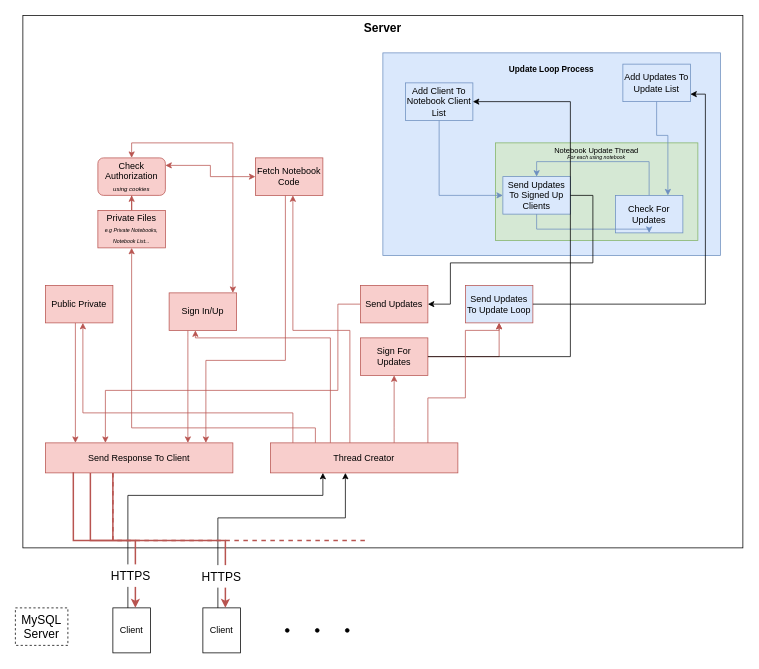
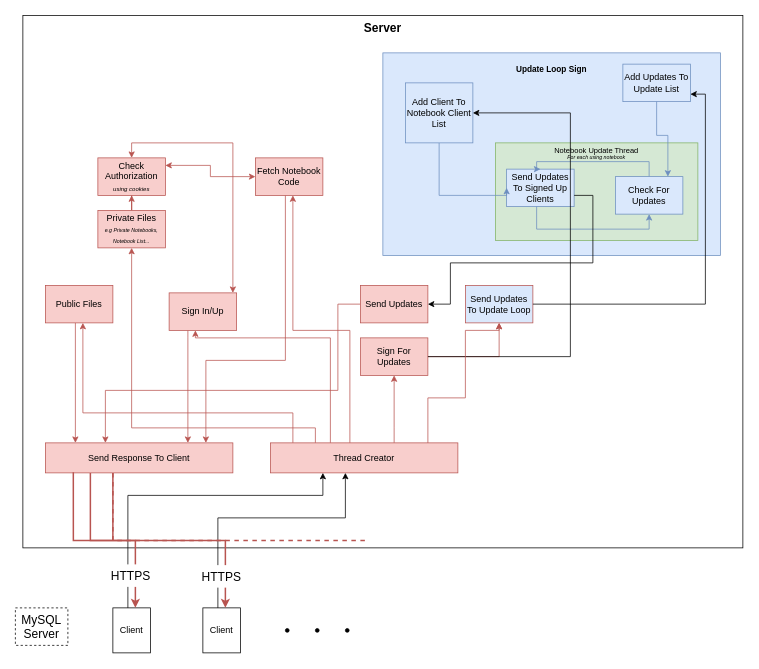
  <mxCell id="0" />
  <mxCell id="1" parent="0" />
  <mxCell id="2" value="&lt;font size=&quot;1&quot;&gt;&lt;b style=&quot;font-size: 16px&quot;&gt;Server&lt;/b&gt;&lt;/font&gt;" style="rounded=0;whiteSpace=wrap;html=1;fontSize=7;verticalAlign=top;" parent="1" vertex="1"><mxGeometry x="30" y="20" width="960" height="710" as="geometry" /></mxCell>
  <mxCell id="3" value="Send Response To Client" style="whiteSpace=wrap;html=1;fillColor=#f8cecc;strokeColor=#b85450;" parent="1" vertex="1"><mxGeometry x="60" y="590" width="250" height="40" as="geometry" /></mxCell>
  <mxCell id="4" style="edgeStyle=orthogonalEdgeStyle;rounded=0;orthogonalLoop=1;jettySize=auto;html=1;fontSize=11;startArrow=none;startFill=0;endArrow=classic;endFill=1;fillColor=#f8cecc;strokeColor=#b85450;" parent="1" source="5" target="3" edge="1"><mxGeometry relative="1" as="geometry"><Array as="points"><mxPoint x="100" y="510" /><mxPoint x="100" y="510" /></Array></mxGeometry></mxCell>
- <mxCell id="5" value="Public Private" style="whiteSpace=wrap;html=1;fillColor=#f8cecc;strokeColor=#b85450;" parent="1" vertex="1"><mxGeometry x="60" y="380" width="90" height="50" as="geometry" /></mxCell>
+ <mxCell id="5" value="Public Files" style="whiteSpace=wrap;html=1;fillColor=#f8cecc;strokeColor=#b85450;" parent="1" vertex="1"><mxGeometry x="60" y="380" width="90" height="50" as="geometry" /></mxCell>
  <mxCell id="6" style="edgeStyle=orthogonalEdgeStyle;rounded=0;orthogonalLoop=1;jettySize=auto;html=1;startArrow=none;startFill=0;endArrow=classic;endFill=1;fillColor=#f8cecc;strokeColor=#b85450;" parent="1" source="9" target="3" edge="1"><mxGeometry relative="1" as="geometry"><mxPoint x="244.51" y="547.6" as="targetPoint" /><Array as="points"><mxPoint x="250" y="450" /><mxPoint x="250" y="450" /></Array></mxGeometry></mxCell>
  <mxCell id="7" style="edgeStyle=orthogonalEdgeStyle;rounded=0;orthogonalLoop=1;jettySize=auto;html=1;entryX=0.5;entryY=0;entryDx=0;entryDy=0;fontSize=7;startArrow=classic;startFill=1;endArrow=classic;endFill=1;fillColor=#f8cecc;strokeColor=#b85450;" parent="1" source="9" target="21" edge="1"><mxGeometry relative="1" as="geometry"><Array as="points"><mxPoint x="310" y="405" /><mxPoint x="310" y="190" /><mxPoint x="175" y="190" /></Array></mxGeometry></mxCell>
  <mxCell id="8" style="edgeStyle=orthogonalEdgeStyle;rounded=0;orthogonalLoop=1;jettySize=auto;html=1;fontSize=16;startArrow=classic;startFill=1;endArrow=none;endFill=0;fillColor=#f8cecc;strokeColor=#b85450;" parent="1" source="9" target="46" edge="1"><mxGeometry relative="1" as="geometry"><Array as="points"><mxPoint x="260" y="450" /><mxPoint x="440" y="450" /></Array></mxGeometry></mxCell>
  <mxCell id="9" value="Sign In/Up" style="whiteSpace=wrap;html=1;fillColor=#f8cecc;strokeColor=#b85450;" parent="1" vertex="1"><mxGeometry x="225" y="390" width="90" height="50" as="geometry" /></mxCell>
  <mxCell id="10" style="edgeStyle=orthogonalEdgeStyle;rounded=0;orthogonalLoop=1;jettySize=auto;html=1;startArrow=none;startFill=0;endArrow=classic;endFill=1;fillColor=#f8cecc;strokeColor=#b85450;" parent="1" source="12" target="3" edge="1"><mxGeometry relative="1" as="geometry"><mxPoint x="280" y="550" as="targetPoint" /><Array as="points"><mxPoint x="380" y="480" /><mxPoint x="274" y="480" /></Array></mxGeometry></mxCell>
  <mxCell id="11" style="edgeStyle=orthogonalEdgeStyle;rounded=0;orthogonalLoop=1;jettySize=auto;html=1;fontSize=16;startArrow=classic;startFill=1;endArrow=none;endFill=0;fillColor=#f8cecc;strokeColor=#b85450;" parent="1" source="12" target="46" edge="1"><mxGeometry relative="1" as="geometry"><Array as="points"><mxPoint x="390" y="440" /><mxPoint x="466" y="440" /></Array></mxGeometry></mxCell>
  <mxCell id="12" value="Fetch Notebook Code" style="whiteSpace=wrap;html=1;fillColor=#f8cecc;strokeColor=#b85450;" parent="1" vertex="1"><mxGeometry x="340" y="210" width="90" height="50" as="geometry" /></mxCell>
  <mxCell id="13" style="edgeStyle=orthogonalEdgeStyle;rounded=0;orthogonalLoop=1;jettySize=auto;html=1;startArrow=classic;startFill=1;endArrow=none;endFill=0;fillColor=#f8cecc;strokeColor=#b85450;" parent="1" source="15" target="46" edge="1"><mxGeometry relative="1" as="geometry"><mxPoint x="330" y="629" as="targetPoint" /><Array as="points"><mxPoint x="525" y="570" /><mxPoint x="525" y="570" /></Array></mxGeometry></mxCell>
  <mxCell id="14" style="edgeStyle=orthogonalEdgeStyle;rounded=0;orthogonalLoop=1;jettySize=auto;html=1;fontSize=11;startArrow=none;startFill=0;endArrow=classic;endFill=1;fillColor=#f8cecc;strokeColor=#b85450;" parent="1" source="15" target="16" edge="1"><mxGeometry relative="1" as="geometry" /></mxCell>
  <mxCell id="15" value="Sign For Updates" style="whiteSpace=wrap;html=1;strokeColor=#b85450;fillColor=#f8cecc;" parent="1" vertex="1"><mxGeometry x="480" y="450" width="90" height="50" as="geometry" /></mxCell>
  <mxCell id="16" value="Send Updates To Update Loop" style="whiteSpace=wrap;html=1;fillColor=#dae8fc;strokeColor=#b85450;" parent="1" vertex="1"><mxGeometry x="620" y="380" width="90" height="50" as="geometry" /></mxCell>
  <mxCell id="17" style="edgeStyle=orthogonalEdgeStyle;rounded=0;orthogonalLoop=1;jettySize=auto;html=1;fontSize=11;startArrow=none;startFill=0;endArrow=classic;endFill=1;fillColor=#f8cecc;strokeColor=#b85450;" parent="1" source="18" target="3" edge="1"><mxGeometry relative="1" as="geometry"><mxPoint x="310" y="632" as="targetPoint" /><Array as="points"><mxPoint x="450" y="405" /><mxPoint x="450" y="520" /><mxPoint x="140" y="520" /></Array></mxGeometry></mxCell>
  <mxCell id="18" value="Send Updates" style="whiteSpace=wrap;html=1;strokeColor=#b85450;fillColor=#f8cecc;" parent="1" vertex="1"><mxGeometry x="480" y="380" width="90" height="50" as="geometry" /></mxCell>
  <mxCell id="19" style="edgeStyle=orthogonalEdgeStyle;rounded=0;orthogonalLoop=1;jettySize=auto;html=1;entryX=0.5;entryY=1;entryDx=0;entryDy=0;fontSize=11;startArrow=none;startFill=0;endArrow=classic;endFill=1;fillColor=#f8cecc;strokeColor=#b85450;" parent="1" source="20" target="21" edge="1"><mxGeometry relative="1" as="geometry" /></mxCell>
  <mxCell id="20" value="Private Files&lt;br&gt;&lt;div&gt;&lt;i style=&quot;font-size: 7px ; line-height: 1.2&quot;&gt;e.g Private Notebooks, Notebook List...&lt;/i&gt;&lt;/div&gt;" style="whiteSpace=wrap;html=1;strokeColor=#b85450;fillColor=#f8cecc;" parent="1" vertex="1"><mxGeometry x="130" y="280" width="90" height="50" as="geometry" /></mxCell>
- <mxCell id="21" value="Check Authorization&lt;br&gt;&lt;font style=&quot;font-size: 8px&quot;&gt;&lt;i&gt;using cookies&lt;/i&gt;&lt;/font&gt;" style="whiteSpace=wrap;html=1;strokeColor=#b85450;fillColor=#f8cecc;rounded=1;" parent="1" vertex="1"><mxGeometry x="130" y="210" width="90" height="50" as="geometry" /></mxCell>
+ <mxCell id="21" value="Check Authorization&lt;br&gt;&lt;font style=&quot;font-size: 8px&quot;&gt;&lt;i&gt;using cookies&lt;/i&gt;&lt;/font&gt;" style="whiteSpace=wrap;html=1;strokeColor=#b85450;fillColor=#f8cecc;" parent="1" vertex="1"><mxGeometry x="130" y="210" width="90" height="50" as="geometry" /></mxCell>
  <mxCell id="22" value="" style="group;fillColor=default;" parent="1" vertex="1" connectable="0"><mxGeometry x="510" y="70" width="450" height="270" as="geometry" /></mxCell>
- <mxCell id="23" value="&lt;h2 style=&quot;font-size: 11px;&quot;&gt;Update Loop Process&lt;/h2&gt;" style="whiteSpace=wrap;html=1;strokeColor=#6c8ebf;fillColor=#dae8fc;horizontal=1;verticalAlign=top;fontSize=11;" parent="22" vertex="1"><mxGeometry width="450" height="270" as="geometry" /></mxCell>
+ <mxCell id="23" value="&lt;h2 style=&quot;font-size: 11px;&quot;&gt;Update Loop Sign&lt;/h2&gt;" style="whiteSpace=wrap;html=1;strokeColor=#6c8ebf;fillColor=#dae8fc;horizontal=1;verticalAlign=top;fontSize=11;" parent="22" vertex="1"><mxGeometry width="450" height="270" as="geometry" /></mxCell>
  <mxCell id="24" value="Add Updates To Update List" style="whiteSpace=wrap;html=1;fillColor=#dae8fc;strokeColor=#6c8ebf;" parent="22" vertex="1"><mxGeometry x="320" y="15" width="90" height="50" as="geometry" /></mxCell>
  <mxCell id="25" value="" style="group" parent="22" vertex="1" connectable="0"><mxGeometry x="150" y="120" width="270" height="130" as="geometry" /></mxCell>
  <mxCell id="26" value="&lt;font style=&quot;line-height: 0.8&quot;&gt;&lt;font size=&quot;1&quot;&gt;Notebook Update Thread&lt;/font&gt;&lt;br&gt;&lt;font style=&quot;font-size: 7px&quot;&gt;&lt;i&gt;For each using notebook&lt;/i&gt;&lt;/font&gt;&lt;/font&gt;" style="whiteSpace=wrap;html=1;fontSize=7;strokeColor=#82b366;fillColor=#d5e8d4;verticalAlign=top;" parent="25" vertex="1"><mxGeometry width="270" height="130" as="geometry" /></mxCell>
- <mxCell id="27" value="Send Updates To Signed Up Clients" style="whiteSpace=wrap;html=1;fillColor=#dae8fc;strokeColor=#6c8ebf;" parent="25" vertex="1"><mxGeometry x="10" y="45" width="90" height="50" as="geometry" /></mxCell>
+ <mxCell id="27" value="Send Updates To Signed Up Clients" style="whiteSpace=wrap;html=1;fillColor=#dae8fc;strokeColor=#6c8ebf;" parent="25" vertex="1"><mxGeometry x="15" y="35" width="90" height="50" as="geometry" /></mxCell>
  <mxCell id="28" style="edgeStyle=orthogonalEdgeStyle;rounded=0;orthogonalLoop=1;jettySize=auto;html=1;entryX=0.5;entryY=0;entryDx=0;entryDy=0;startArrow=none;startFill=0;endArrow=classic;endFill=1;fillColor=#dae8fc;strokeColor=#6c8ebf;" parent="25" source="29" target="27" edge="1"><mxGeometry relative="1" as="geometry"><Array as="points"><mxPoint x="205" y="25" /><mxPoint x="55" y="25" /></Array></mxGeometry></mxCell>
- <mxCell id="29" value="Check For Updates" style="whiteSpace=wrap;html=1;fillColor=#dae8fc;strokeColor=#6c8ebf;" parent="25" vertex="1"><mxGeometry x="160" y="70" width="90" height="50" as="geometry" /></mxCell>
+ <mxCell id="29" value="Check For Updates" style="whiteSpace=wrap;html=1;fillColor=#dae8fc;strokeColor=#6c8ebf;" parent="25" vertex="1"><mxGeometry x="160" y="45" width="90" height="50" as="geometry" /></mxCell>
  <mxCell id="30" style="edgeStyle=orthogonalEdgeStyle;rounded=0;orthogonalLoop=1;jettySize=auto;html=1;entryX=0.5;entryY=1;entryDx=0;entryDy=0;startArrow=none;startFill=0;endArrow=classic;endFill=1;fillColor=#dae8fc;strokeColor=#6c8ebf;" parent="25" source="27" target="29" edge="1"><mxGeometry relative="1" as="geometry"><Array as="points"><mxPoint x="55" y="115" /><mxPoint x="205" y="115" /></Array></mxGeometry></mxCell>
  <mxCell id="31" style="edgeStyle=orthogonalEdgeStyle;rounded=0;orthogonalLoop=1;jettySize=auto;html=1;fontSize=7;startArrow=none;startFill=0;endArrow=classic;endFill=1;fillColor=#dae8fc;strokeColor=#6c8ebf;" parent="22" source="24" target="29" edge="1"><mxGeometry relative="1" as="geometry"><Array as="points"><mxPoint x="365" y="110" /><mxPoint x="380" y="110" /></Array></mxGeometry></mxCell>
  <mxCell id="32" style="edgeStyle=orthogonalEdgeStyle;rounded=0;orthogonalLoop=1;jettySize=auto;html=1;entryX=0;entryY=0.5;entryDx=0;entryDy=0;fontSize=7;startArrow=none;startFill=0;endArrow=classic;endFill=1;fillColor=#dae8fc;strokeColor=#6c8ebf;" parent="22" source="33" target="27" edge="1"><mxGeometry relative="1" as="geometry"><Array as="points"><mxPoint x="75" y="190" /></Array></mxGeometry></mxCell>
- <mxCell id="33" value="Add Client To Notebook Client List" style="whiteSpace=wrap;html=1;fillColor=#dae8fc;strokeColor=#6c8ebf;" parent="22" vertex="1"><mxGeometry x="30" y="40" width="90" height="50" as="geometry" /></mxCell>
+ <mxCell id="33" value="Add Client To Notebook Client List" style="whiteSpace=wrap;html=1;fillColor=#dae8fc;strokeColor=#6c8ebf;" parent="22" vertex="1"><mxGeometry x="30" y="40" width="90" height="80" as="geometry" /></mxCell>
  <mxCell id="34" style="edgeStyle=orthogonalEdgeStyle;rounded=0;orthogonalLoop=1;jettySize=auto;html=1;startArrow=none;startFill=0;endArrow=classic;endFill=1;" parent="1" source="16" target="24" edge="1"><mxGeometry relative="1" as="geometry"><Array as="points"><mxPoint x="940" y="405" /><mxPoint x="940" y="125" /></Array></mxGeometry></mxCell>
  <mxCell id="35" style="edgeStyle=orthogonalEdgeStyle;rounded=0;orthogonalLoop=1;jettySize=auto;html=1;startArrow=none;startFill=0;endArrow=classic;endFill=1;" parent="1" source="15" target="33" edge="1"><mxGeometry relative="1" as="geometry"><mxPoint x="620" y="600" as="targetPoint" /><Array as="points"><mxPoint x="760" y="475" /></Array></mxGeometry></mxCell>
  <mxCell id="36" style="edgeStyle=orthogonalEdgeStyle;rounded=0;orthogonalLoop=1;jettySize=auto;html=1;entryX=1;entryY=0.5;entryDx=0;entryDy=0;fontSize=7;startArrow=none;startFill=0;endArrow=classic;endFill=1;" parent="1" source="27" target="18" edge="1"><mxGeometry relative="1" as="geometry"><Array as="points"><mxPoint x="790" y="260" /><mxPoint x="790" y="350" /><mxPoint x="600" y="350" /><mxPoint x="600" y="405" /></Array></mxGeometry></mxCell>
  <mxCell id="37" value="" style="group" parent="1" vertex="1" connectable="0"><mxGeometry x="150" y="810" width="315" height="60" as="geometry" /></mxCell>
  <mxCell id="38" value="Client" style="whiteSpace=wrap;html=1;" parent="37" vertex="1"><mxGeometry width="50" height="60" as="geometry" /></mxCell>
  <mxCell id="39" value="Client" style="whiteSpace=wrap;html=1;" parent="37" vertex="1"><mxGeometry x="120" width="50" height="60" as="geometry" /></mxCell>
  <mxCell id="40" value="" style="ellipse;whiteSpace=wrap;html=1;fillColor=#000000;" parent="37" vertex="1"><mxGeometry x="230" y="27.5" width="5" height="5" as="geometry" /></mxCell>
  <mxCell id="41" value="" style="ellipse;whiteSpace=wrap;html=1;fillColor=#000000;" parent="37" vertex="1"><mxGeometry x="270" y="27.5" width="5" height="5" as="geometry" /></mxCell>
  <mxCell id="42" value="" style="ellipse;whiteSpace=wrap;html=1;fillColor=#000000;" parent="37" vertex="1"><mxGeometry x="310" y="27.5" width="5" height="5" as="geometry" /></mxCell>
  <mxCell id="43" style="edgeStyle=orthogonalEdgeStyle;rounded=0;orthogonalLoop=1;jettySize=auto;html=1;fontSize=16;startArrow=classic;startFill=1;endArrow=classic;endFill=1;fillColor=#f8cecc;strokeColor=#b85450;" parent="1" source="12" target="21" edge="1"><mxGeometry relative="1" as="geometry"><Array as="points"><mxPoint x="280" y="235" /><mxPoint x="280" y="220" /></Array></mxGeometry></mxCell>
  <mxCell id="44" style="edgeStyle=orthogonalEdgeStyle;rounded=0;orthogonalLoop=1;jettySize=auto;html=1;entryX=0.5;entryY=1;entryDx=0;entryDy=0;fontSize=16;startArrow=none;startFill=0;endArrow=classic;endFill=1;fillColor=#f8cecc;strokeColor=#b85450;" parent="1" source="46" target="20" edge="1"><mxGeometry relative="1" as="geometry"><Array as="points"><mxPoint x="420" y="570" /><mxPoint x="175" y="570" /></Array></mxGeometry></mxCell>
  <mxCell id="45" style="edgeStyle=orthogonalEdgeStyle;rounded=0;orthogonalLoop=1;jettySize=auto;html=1;fontSize=16;startArrow=none;startFill=0;endArrow=classic;endFill=1;strokeWidth=1;strokeColor=#b85450;fillColor=#f8cecc;" parent="1" source="46" target="5" edge="1"><mxGeometry relative="1" as="geometry"><Array as="points"><mxPoint x="390" y="550" /><mxPoint x="110" y="550" /></Array></mxGeometry></mxCell>
  <mxCell id="46" value="Thread Creator" style="whiteSpace=wrap;html=1;fillColor=#f8cecc;strokeColor=#b85450;" parent="1" vertex="1"><mxGeometry x="360" y="590" width="250" height="40" as="geometry" /></mxCell>
  <mxCell id="47" style="edgeStyle=orthogonalEdgeStyle;rounded=0;orthogonalLoop=1;jettySize=auto;html=1;fontSize=16;startArrow=none;startFill=0;endArrow=classic;endFill=1;" parent="1" source="39" target="46" edge="1"><mxGeometry relative="1" as="geometry"><Array as="points"><mxPoint x="290" y="690" /><mxPoint x="460" y="690" /></Array></mxGeometry></mxCell>
  <mxCell id="48" style="edgeStyle=orthogonalEdgeStyle;rounded=0;orthogonalLoop=1;jettySize=auto;html=1;fontSize=16;startArrow=none;startFill=0;endArrow=classic;endFill=1;" parent="1" source="38" target="46" edge="1"><mxGeometry relative="1" as="geometry"><Array as="points"><mxPoint x="170" y="660" /><mxPoint x="430" y="660" /></Array></mxGeometry></mxCell>
  <mxCell id="49" style="edgeStyle=orthogonalEdgeStyle;rounded=0;orthogonalLoop=1;jettySize=auto;html=1;entryX=0.149;entryY=0.982;entryDx=0;entryDy=0;entryPerimeter=0;fontSize=16;startArrow=classic;startFill=1;endArrow=none;endFill=0;fillColor=#f8cecc;strokeColor=#b85450;strokeWidth=2;" parent="1" source="38" target="3" edge="1"><mxGeometry relative="1" as="geometry"><Array as="points"><mxPoint x="180" y="720" /><mxPoint x="97" y="720" /></Array></mxGeometry></mxCell>
  <mxCell id="50" style="edgeStyle=orthogonalEdgeStyle;rounded=0;orthogonalLoop=1;jettySize=auto;html=1;fontSize=16;startArrow=classic;startFill=1;endArrow=none;endFill=0;fillColor=#f8cecc;strokeColor=#b85450;strokeWidth=2;" parent="1" source="39" target="3" edge="1"><mxGeometry relative="1" as="geometry"><Array as="points"><mxPoint x="300" y="720" /><mxPoint x="120" y="720" /></Array></mxGeometry></mxCell>
  <mxCell id="51" style="edgeStyle=orthogonalEdgeStyle;rounded=0;orthogonalLoop=1;jettySize=auto;html=1;entryX=0.5;entryY=1;entryDx=0;entryDy=0;startArrow=none;startFill=0;endArrow=classic;endFill=1;fillColor=#f8cecc;strokeColor=#b85450;" parent="1" source="46" target="16" edge="1"><mxGeometry relative="1" as="geometry"><Array as="points"><mxPoint x="570" y="530" /><mxPoint x="620" y="530" /><mxPoint x="620" y="440" /><mxPoint x="665" y="440" /></Array></mxGeometry></mxCell>
  <mxCell id="52" value="" style="group" parent="1" vertex="1" connectable="0"><mxGeometry x="150" y="720" width="280" as="geometry" /></mxCell>
  <mxCell id="53" style="edgeStyle=orthogonalEdgeStyle;rounded=0;orthogonalLoop=1;jettySize=auto;html=1;fontSize=16;startArrow=none;startFill=0;endArrow=none;endFill=0;fillColor=#f8cecc;strokeColor=#b85450;dashed=1;strokeWidth=2;" parent="52" source="3" edge="1"><mxGeometry relative="1" as="geometry"><mxPoint x="336" y="5" as="targetPoint" /><Array as="points"><mxPoint /></Array></mxGeometry></mxCell>
  <mxCell id="54" style="edgeStyle=orthogonalEdgeStyle;rounded=0;orthogonalLoop=1;jettySize=auto;html=1;fontSize=16;startArrow=none;startFill=0;endArrow=none;endFill=0;fillColor=#f8cecc;strokeColor=#b85450;strokeWidth=2;" parent="52" source="3" edge="1"><mxGeometry relative="1" as="geometry"><mxPoint as="targetPoint" /><Array as="points"><mxPoint /></Array></mxGeometry></mxCell>
  <mxCell id="55" value="MySQL Server" style="whiteSpace=wrap;html=1;fontSize=16;strokeColor=default;fillColor=default;gradientColor=none;verticalAlign=top;dashed=1;" parent="1" vertex="1"><mxGeometry x="20" y="810" width="70" height="50" as="geometry" /></mxCell>
  <mxCell id="56" value="HTTPS" style="text;html=1;align=center;verticalAlign=middle;whiteSpace=wrap;rounded=0;fontSize=16;fillColor=default;" parent="1" vertex="1"><mxGeometry x="144" y="752" width="60" height="30" as="geometry" /></mxCell>
  <mxCell id="57" value="HTTPS" style="text;html=1;align=center;verticalAlign=middle;whiteSpace=wrap;rounded=0;fontSize=16;fillColor=default;" parent="1" vertex="1"><mxGeometry x="265" y="753" width="60" height="30" as="geometry" /></mxCell>
